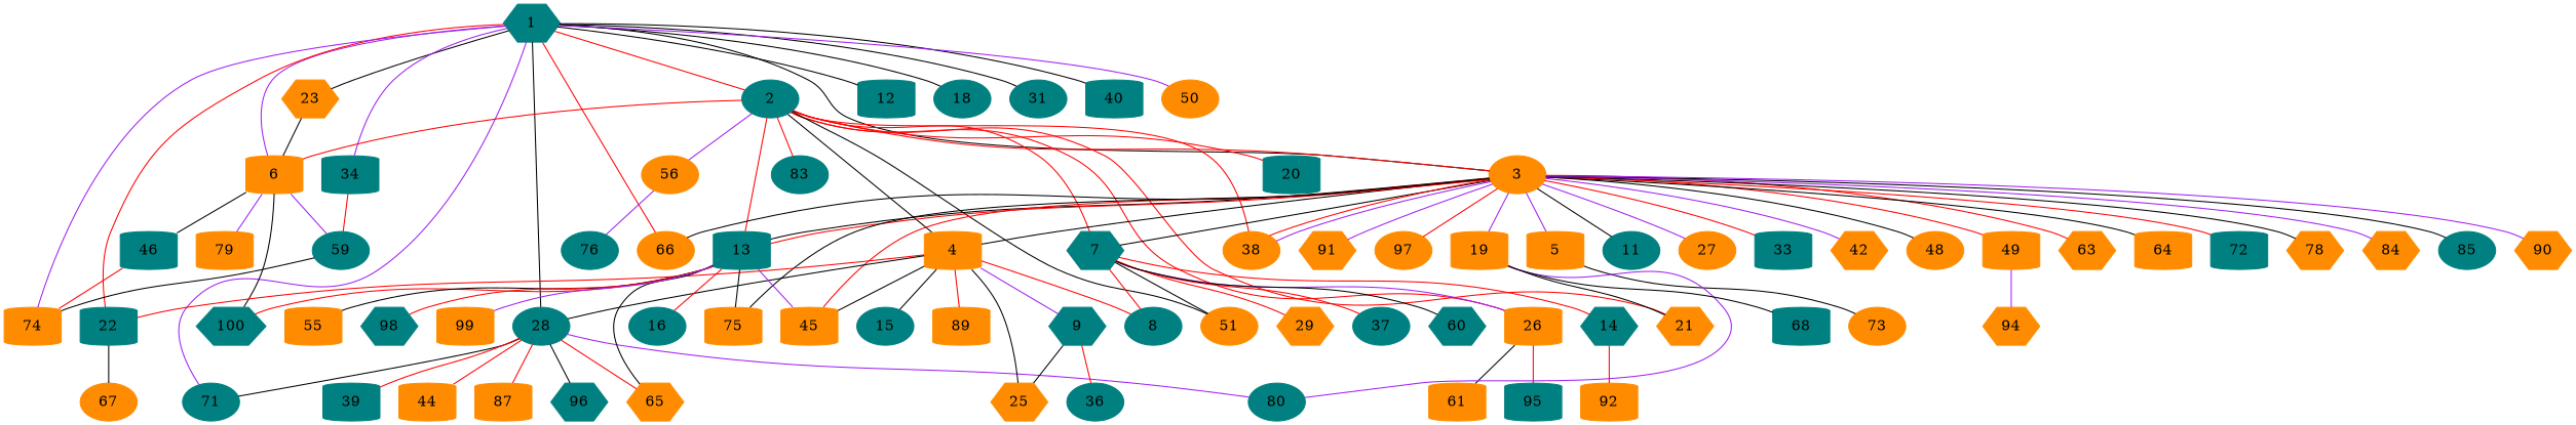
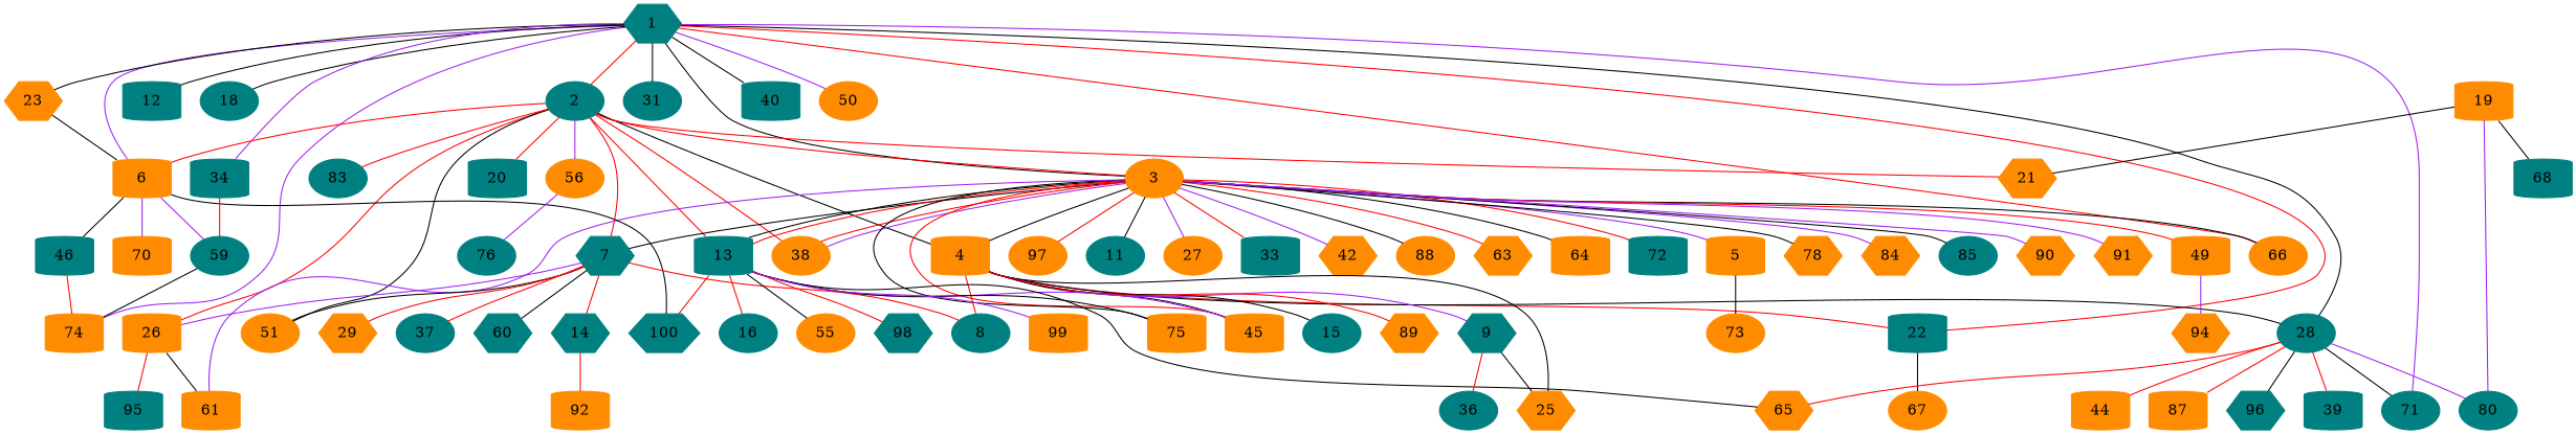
  graph {
    node [color=darkorange shape=cylinder style=filled]
    edge [color=black]
    1 [color=teal shape=hexagon super="+17"]
    2 [color=teal shape=ellipse super="+81"]
    3 [shape=ellipse super="+10"]
    6 [super="+35"]
    12 [color=teal]
    18 [color=teal shape=ellipse]
    22 [color=teal super="+41"]
    23 [shape=hexagon]
    28 [color=teal shape=ellipse super="+53"]
    31 [color=teal shape=ellipse]
    34 [color=teal super="+77"]
    40 [color=teal]
    50 [shape=ellipse]
    66 [shape=ellipse]
    71 [color=teal shape=ellipse]
    74 [super="+79"]
    4 [super="+52"]
    7 [color=teal shape=hexagon super="+32"]
    13 [color=teal super="+82"]
    20 [color=teal]
    21 [shape=hexagon]
    26 [super="+62"]
    38 [shape=ellipse]
    51 [shape=ellipse]
    56 [shape=ellipse super="+86"]
    83 [color=teal shape=ellipse]
    5 [super="+69"]
    11 [color=teal shape=ellipse super="+58"]
    19 [super="+24"]
    27 [shape=ellipse]
    33 [color=teal]
    42 [shape=hexagon super="+57"]
    45
-   48 [shape=ellipse]
+   48 [shape=ellipse label=88]
    49
    63 [shape=hexagon]
    64
    72 [color=teal]
    75
    78 [shape=hexagon]
    84 [shape=hexagon]
    85 [color=teal shape=ellipse]
    90 [shape=hexagon]
    91 [shape=hexagon]
    97 [shape=ellipse]
    46 [color=teal]
    59 [color=teal shape=ellipse super="+88"]
-   70 [label=79]
+   70
    100 [color=teal shape=hexagon]
    67 [shape=ellipse]
    65 [shape=hexagon]
    80 [color=teal shape=ellipse super="+101"]
    39 [color=teal]
    44
    87
    96 [color=teal shape=hexagon]
    8 [color=teal shape=ellipse]
    9 [color=teal shape=hexagon]
    15 [color=teal shape=ellipse]
    25 [shape=hexagon super="+47"]
-   89
+   89 [shape=hexagon]
    14 [color=teal shape=hexagon super="+54"]
    29 [shape=hexagon]
    37 [color=teal shape=ellipse]
    60 [color=teal shape=hexagon]
    16 [color=teal shape=ellipse super="+93"]
-   55
+   55 [shape=ellipse]
    98 [color=teal shape=hexagon]
    99
    61
    95 [color=teal]
    76 [color=teal shape=ellipse]
    73 [shape=ellipse]
    68 [color=teal]
    94 [shape=hexagon]
    36 [color=teal shape=ellipse]
    92
    1 -- 2 [color=red]
    1 -- 3
    1 -- 6 [color=purple]
    1 -- 12
    1 -- 18
    1 -- 22 [color=red]
    1 -- 23
    1 -- 28 [weight=2]
    1 -- 31
    1 -- 34 [color=purple]
    1 -- 40
    1 -- 50 [color=purple]
    1 -- 66 [color=red]
    1 -- 71 [color=purple]
    1 -- 74 [color=purple weight=2]
    2 -- 3 [color=red]
    2 -- 6 [color=red]
    2 -- 4
    2 -- 7 [color=red]
    2 -- 13 [color=red]
    2 -- 20 [color=red]
    2 -- 21 [color=red]
    2 -- 26 [color=red]
    2 -- 38 [color=red]
    2 -- 51
    2 -- 56 [color=purple]
    2 -- 83 [color=red]
    3 -- 66
    3 -- 4
    3 -- 7 [weight=2]
    3 -- 13
    3 -- 13 [color=red]
    3 -- 38 [color=red]
    3 -- 38 [color=purple]
    3 -- 5 [color=purple]
    3 -- 11 [weight=2]
-   3 -- 19 [color=purple]
+   3 -- 61 [color=purple]
    3 -- 27 [color=purple]
    3 -- 33 [color=red]
    3 -- 42 [color=purple]
    3 -- 45 [color=red]
    3 -- 48
    3 -- 49 [color=red]
    3 -- 63 [color=red]
    3 -- 64
    3 -- 72 [color=red]
    3 -- 75
    3 -- 78
    3 -- 84 [color=purple]
    3 -- 85
    3 -- 90 [color=purple]
    3 -- 91 [color=purple]
    3 -- 97 [color=red]
    6 -- 46
    6 -- 59 [color=purple]
    6 -- 70 [color=purple]
    6 -- 100
    22 -- 67
    23 -- 6
    28 -- 71
    28 -- 65 [color=red]
    28 -- 80 [color=purple]
    28 -- 39 [color=red]
    28 -- 44 [color=red]
    28 -- 87 [color=red]
    28 -- 96
    34 -- 59 [color=red]
    4 -- 22 [color=red]
    4 -- 28
    4 -- 45
    4 -- 8 [color=red]
    4 -- 9 [color=purple]
    4 -- 15
    4 -- 25
    4 -- 89 [color=red]
    7 -- 26 [color=purple]
    7 -- 51
    7 -- 8 [color=red]
    7 -- 14 [color=red]
    7 -- 29 [color=red]
    7 -- 37 [color=red]
    7 -- 60
    13 -- 45 [color=purple]
    13 -- 75
    13 -- 100 [color=red]
    13 -- 65
    13 -- 16 [color=red]
    13 -- 55
    13 -- 98 [color=red]
    13 -- 99 [color=purple]
    26 -- 61
    26 -- 95 [color=red]
    56 -- 76 [color=purple]
    5 -- 73
    19 -- 21
    19 -- 80 [color=purple]
    19 -- 68
    49 -- 94 [color=purple]
    46 -- 74 [color=red]
    59 -- 74
    9 -- 25
    9 -- 36 [color=red]
    14 -- 92 [color=red]
  }
